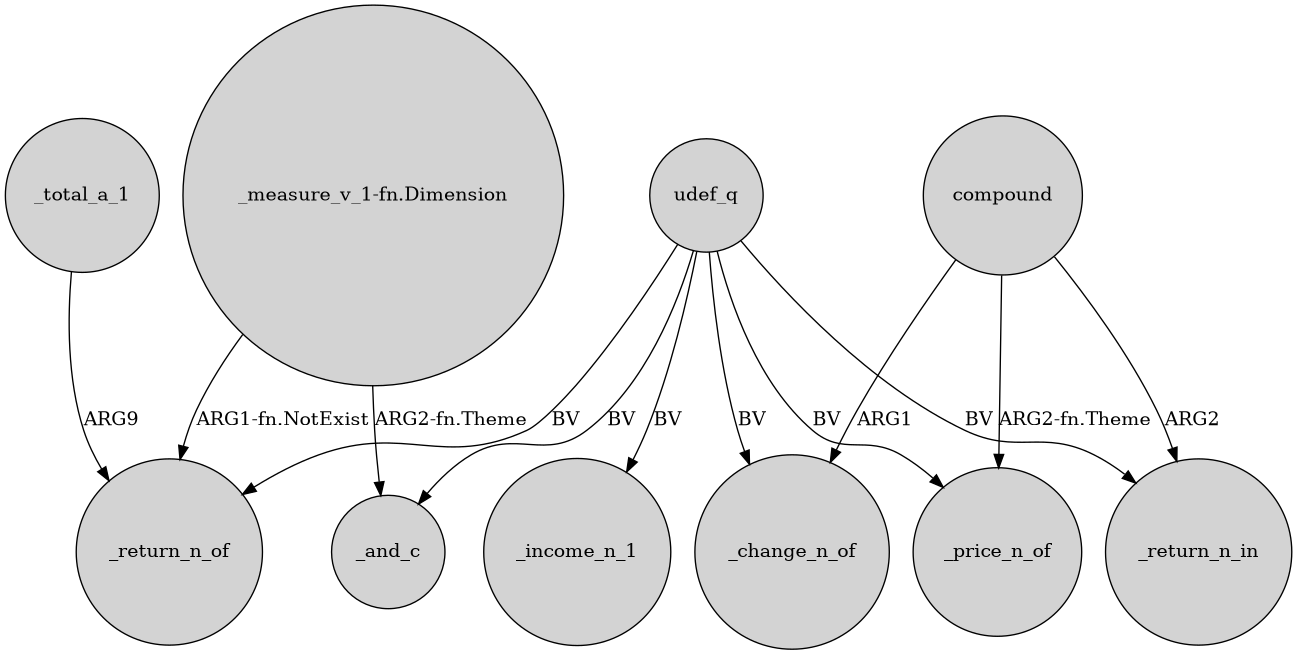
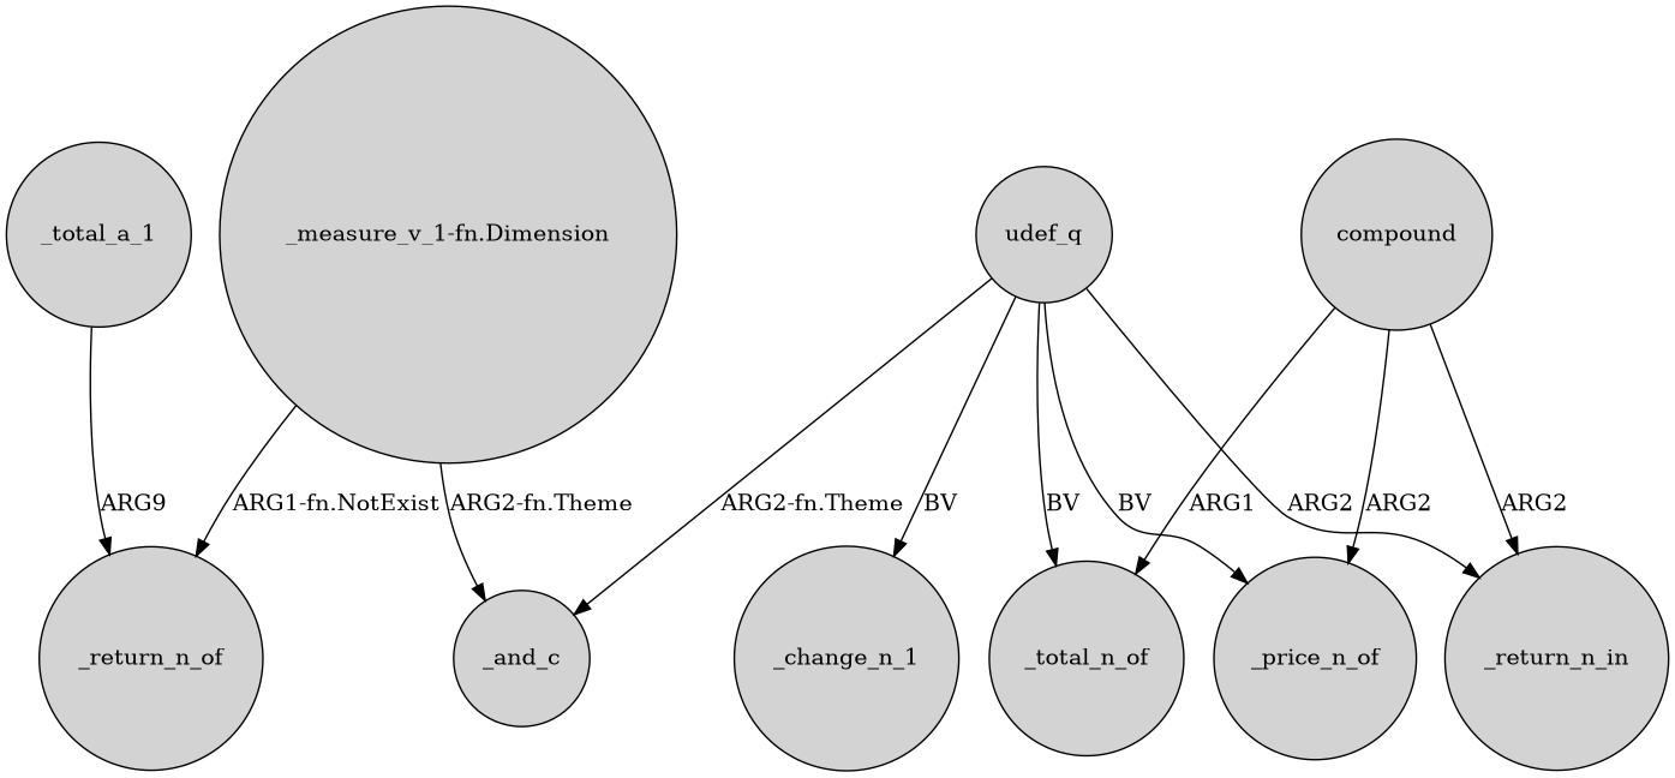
  digraph {
    node [shape=circle style=filled]
    _total_a_1
    _return_n_of
    udef_q
-   _change_n_of
+   _change_n_of [label=_total_n_of]
    _price_n_of
-   _income_n_1
+   _income_n_1 [label=_change_n_1]
    n7 [label=_return_n_in]
    _and_c
    compound
    "_measure_v_1-fn.Dimension"
    _total_a_1 -> _return_n_of [label=ARG9]
-   udef_q -> _return_n_of [label=BV]
    udef_q -> _change_n_of [label=BV]
    udef_q -> _price_n_of [label=BV]
    udef_q -> _income_n_1 [label=BV]
-   udef_q -> n7 [label=BV]
-   udef_q -> _and_c [label=BV]
+   udef_q -> n7 [label=ARG2]
+   udef_q -> _and_c [label="ARG2-fn.Theme"]
    compound -> _change_n_of [label=ARG1]
-   compound -> _price_n_of [label="ARG2-fn.Theme"]
+   compound -> _price_n_of [label=ARG2]
    compound -> n7 [label=ARG2]
    "_measure_v_1-fn.Dimension" -> _return_n_of [label="ARG1-fn.NotExist"]
    "_measure_v_1-fn.Dimension" -> _and_c [label="ARG2-fn.Theme"]
  }
